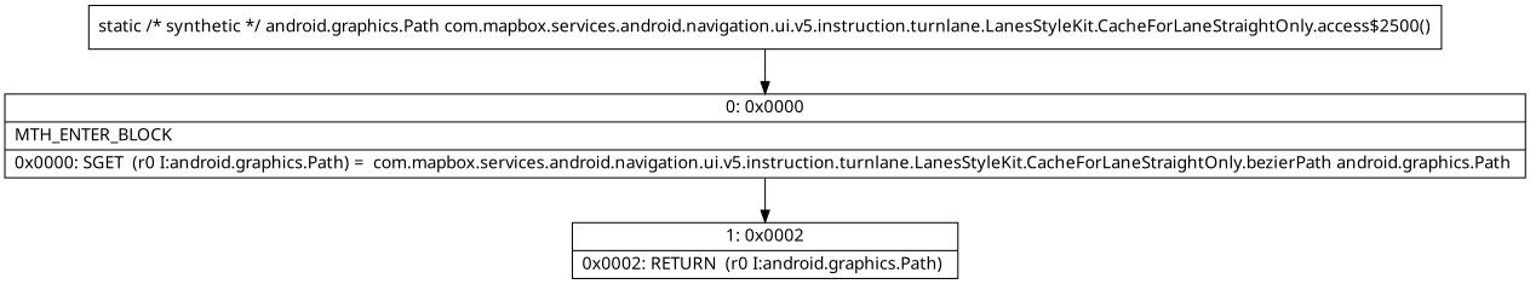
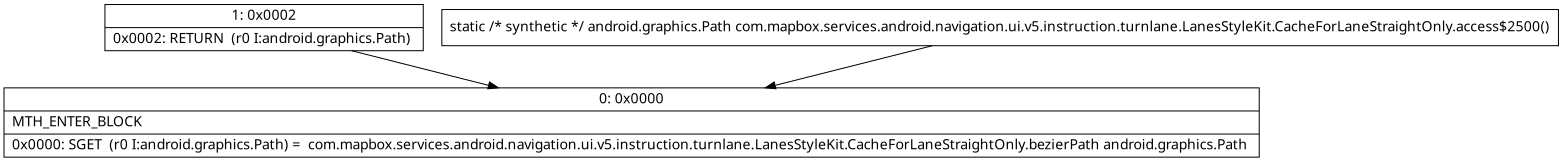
  digraph {
    fontname="Noto Sans"
    node [shape=record fontname="Noto Sans"]
    edge [fontname="Noto Sans"]
    n1 [label="{0\:\ 0x0000|MTH_ENTER_BLOCK\l|0x0000: SGET  (r0 I:android.graphics.Path) =  com.mapbox.services.android.navigation.ui.v5.instruction.turnlane.LanesStyleKit.CacheForLaneStraightOnly.bezierPath android.graphics.Path \l}"]
    n2 [label="{1\:\ 0x0002|0x0002: RETURN  (r0 I:android.graphics.Path) \l}"]
    n3 [label="{static \/* synthetic *\/ android.graphics.Path com.mapbox.services.android.navigation.ui.v5.instruction.turnlane.LanesStyleKit.CacheForLaneStraightOnly.access$2500() }"]
-   n1 -> n2
+   n2 -> n1
    n3 -> n1
  }
